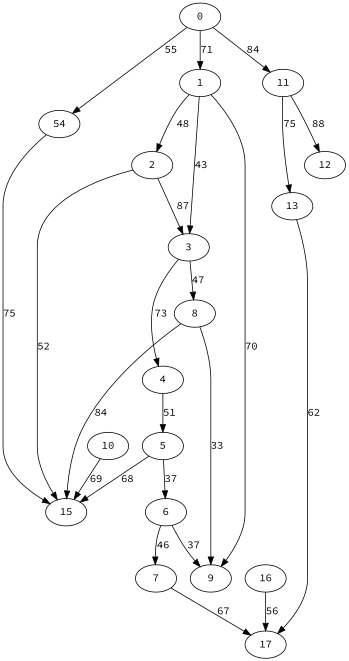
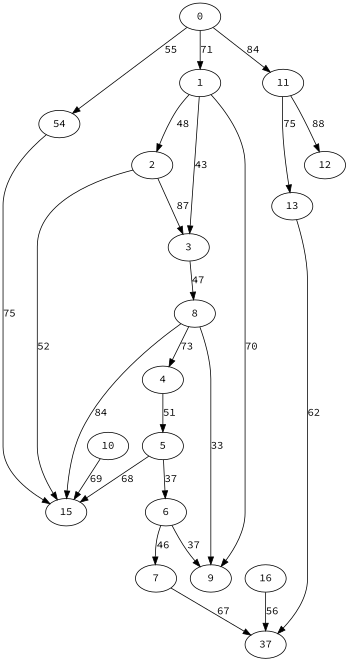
  digraph {
    fontname="Source Code Pro"
    node [fontname="Source Code Pro"]
    edge [fontname="Source Code Pro"]
    0
    1
    11
    n4 [label=54]
    2
    3
    9
    12
    13
    15
    4
    8
-   17
+   17 [label=37]
    5
    10
    16
    6
    7
    0 -> 1 [label=71]
    0 -> 11 [label=84]
    0 -> n4 [label=55]
    1 -> 2 [label=48]
    1 -> 3 [label=43]
    1 -> 9 [label=70]
    11 -> 12 [label=88]
    11 -> 13 [label=75]
    n4 -> 15 [label=75]
    2 -> 3 [label=87]
    2 -> 15 [label=52]
-   3 -> 4 [label=73]
+   8 -> 4 [label=73]
    3 -> 8 [label=47]
    13 -> 17 [label=62]
    4 -> 5 [label=51]
    8 -> 9 [label=33]
    8 -> 15 [label=84]
    5 -> 15 [label=68]
    5 -> 6 [label=37]
    10 -> 15 [label=69]
    16 -> 17 [label=56]
    6 -> 9 [label=37]
    6 -> 7 [label=46]
    7 -> 17 [label=67]
  }
